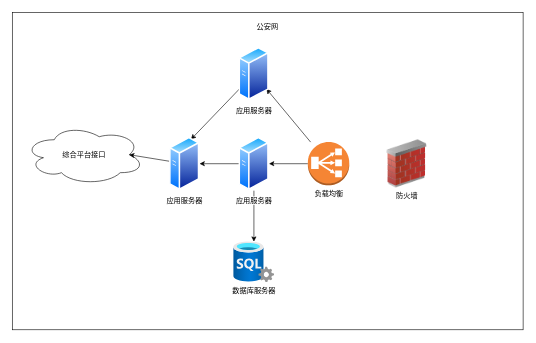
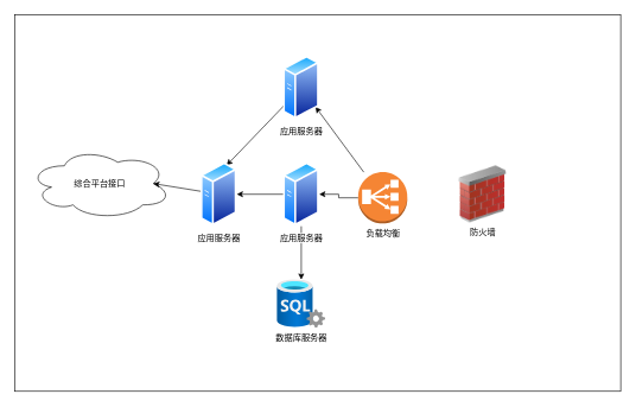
  <mxCell id="0" />
  <mxCell id="1" parent="0" />
  <mxCell id="2" value="" style="rounded=0;whiteSpace=wrap;html=1;" vertex="1" parent="1"><mxGeometry x="20" y="20" width="852" height="529" as="geometry" /></mxCell>
  <mxCell id="3" value="综合平台接口" style="ellipse;shape=cloud;whiteSpace=wrap;html=1;" vertex="1" parent="1"><mxGeometry x="40" y="207" width="200" height="100" as="geometry" /></mxCell>
- <mxCell id="4" value="数据库服务器" style="aspect=fixed;html=1;points=[];align=center;image;fontSize=12;image=img/lib/azure2/databases/SQL_Server.svg;" vertex="1" parent="1"><mxGeometry x="389" y="402" width="68" height="68" as="geometry" /></mxCell>
+ <mxCell id="4" value="数据库服务器" style="aspect=fixed;html=1;points=[];align=center;image;fontSize=12;image=img/lib/azure2/databases/SQL_Server.svg;" vertex="1" parent="1"><mxGeometry x="389" y="392" width="68" height="68" as="geometry" /></mxCell>
  <mxCell id="5" style="edgeStyle=orthogonalEdgeStyle;rounded=0;orthogonalLoop=1;jettySize=auto;html=1;" edge="1" parent="1" source="7" target="4"><mxGeometry relative="1" as="geometry" /></mxCell>
  <mxCell id="6" style="edgeStyle=none;rounded=0;orthogonalLoop=1;jettySize=auto;html=1;" edge="1" parent="1" source="7" target="14"><mxGeometry relative="1" as="geometry" /></mxCell>
  <mxCell id="7" value="应用服务器" style="aspect=fixed;perimeter=ellipsePerimeter;html=1;align=center;shadow=0;dashed=0;spacingTop=3;image;image=img/lib/active_directory/generic_server.svg;" vertex="1" parent="1"><mxGeometry x="397.8" y="227" width="50.4" height="90" as="geometry" /></mxCell>
  <mxCell id="8" style="edgeStyle=orthogonalEdgeStyle;rounded=0;orthogonalLoop=1;jettySize=auto;html=1;" edge="1" parent="1" source="10" target="7"><mxGeometry relative="1" as="geometry" /></mxCell>
  <mxCell id="9" style="orthogonalLoop=1;jettySize=auto;html=1;rounded=0;" edge="1" parent="1" source="10" target="12"><mxGeometry relative="1" as="geometry" /></mxCell>
- <mxCell id="10" value="负载均衡" style="outlineConnect=0;dashed=0;verticalLabelPosition=bottom;verticalAlign=top;align=center;html=1;shape=mxgraph.aws3.classic_load_balancer;fillColor=#F58534;gradientColor=none;" vertex="1" parent="1"><mxGeometry x="513" y="236" width="69" height="72" as="geometry" /></mxCell>
+ <mxCell id="10" value="负载均衡" style="outlineConnect=0;dashed=0;verticalLabelPosition=bottom;verticalAlign=top;align=center;html=1;shape=mxgraph.aws3.classic_load_balancer;fillColor=#F58534;gradientColor=none;" vertex="1" parent="1"><mxGeometry x="503" y="241" width="69" height="72" as="geometry" /></mxCell>
  <mxCell id="11" style="edgeStyle=none;rounded=0;orthogonalLoop=1;jettySize=auto;html=1;entryX=0.75;entryY=0;entryDx=0;entryDy=0;" edge="1" parent="1" source="12" target="14"><mxGeometry relative="1" as="geometry" /></mxCell>
  <mxCell id="12" value="应用服务器" style="aspect=fixed;perimeter=ellipsePerimeter;html=1;align=center;shadow=0;dashed=0;spacingTop=3;image;image=img/lib/active_directory/generic_server.svg;" vertex="1" parent="1"><mxGeometry x="397.8" y="77" width="50.4" height="90" as="geometry" /></mxCell>
  <mxCell id="13" style="edgeStyle=none;rounded=0;orthogonalLoop=1;jettySize=auto;html=1;entryX=0.875;entryY=0.5;entryDx=0;entryDy=0;entryPerimeter=0;" edge="1" parent="1" source="14" target="3"><mxGeometry relative="1" as="geometry" /></mxCell>
  <mxCell id="14" value="应用服务器" style="aspect=fixed;perimeter=ellipsePerimeter;html=1;align=center;shadow=0;dashed=0;spacingTop=3;image;image=img/lib/active_directory/generic_server.svg;" vertex="1" parent="1"><mxGeometry x="282" y="227" width="50.4" height="90" as="geometry" /></mxCell>
  <mxCell id="15" value="防火墙" style="image;html=1;image=img/lib/clip_art/networking/Firewall_02_128x128.png" vertex="1" parent="1"><mxGeometry x="638" y="232" width="80" height="80" as="geometry" /></mxCell>
- <mxCell id="16" value="公安网" style="text;html=1;strokeColor=none;fillColor=none;align=center;verticalAlign=middle;whiteSpace=wrap;rounded=0;" vertex="1" parent="1"><mxGeometry x="416" y="29" width="60" height="30" as="geometry" /></mxCell>
  <mxCell id="17" style="edgeStyle=none;rounded=0;orthogonalLoop=1;jettySize=auto;html=1;exitX=1;exitY=1;exitDx=0;exitDy=0;" edge="1" parent="1" source="2" target="2"><mxGeometry relative="1" as="geometry" /></mxCell>
